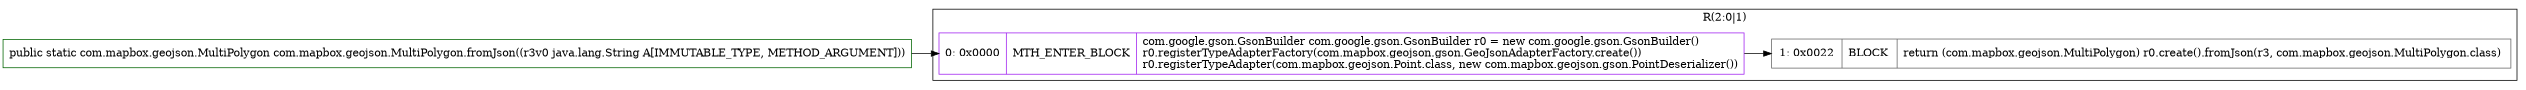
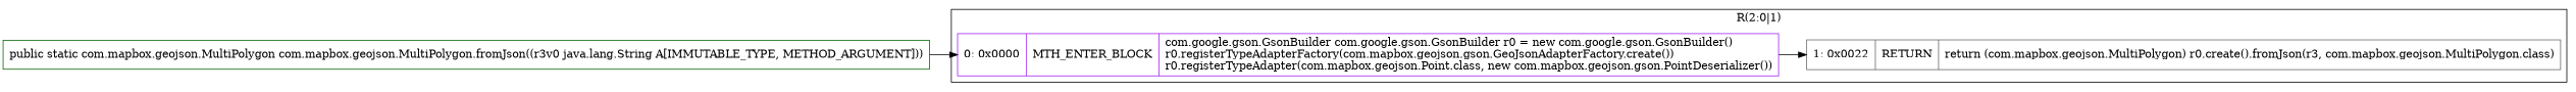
  digraph {
    rankdir=LR
    node [shape=record]
    n1 [color=purple label="{0\:\ 0x0000|MTH_ENTER_BLOCK\l|com.google.gson.GsonBuilder com.google.gson.GsonBuilder r0 = new com.google.gson.GsonBuilder()\lr0.registerTypeAdapterFactory(com.mapbox.geojson.gson.GeoJsonAdapterFactory.create())\lr0.registerTypeAdapter(com.mapbox.geojson.Point.class, new com.mapbox.geojson.gson.PointDeserializer())\l}"]
-   n2 [color=gray40 label="{1\:\ 0x0022|BLOCK\l|return (com.mapbox.geojson.MultiPolygon) r0.create().fromJson(r3, com.mapbox.geojson.MultiPolygon.class)\l}"]
+   n2 [color=gray40 label="{1\:\ 0x0022|RETURN\l|return (com.mapbox.geojson.MultiPolygon) r0.create().fromJson(r3, com.mapbox.geojson.MultiPolygon.class)\l}"]
    n3 [label="{public static com.mapbox.geojson.MultiPolygon com.mapbox.geojson.MultiPolygon.fromJson((r3v0 java.lang.String A[IMMUTABLE_TYPE, METHOD_ARGUMENT])) }" color=darkgreen]
    subgraph cluster_1 {
      label="R(2:0|1)"
      n1
      n2
    }
    n1 -> n2
    n3 -> n1
  }
